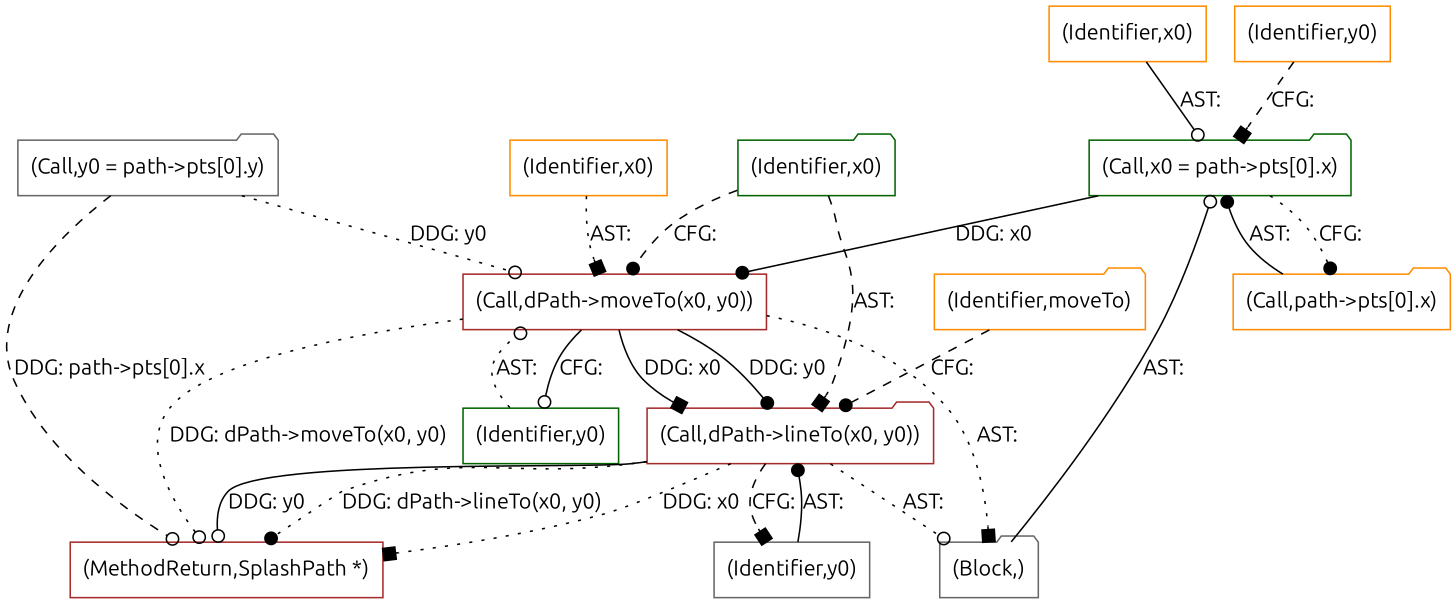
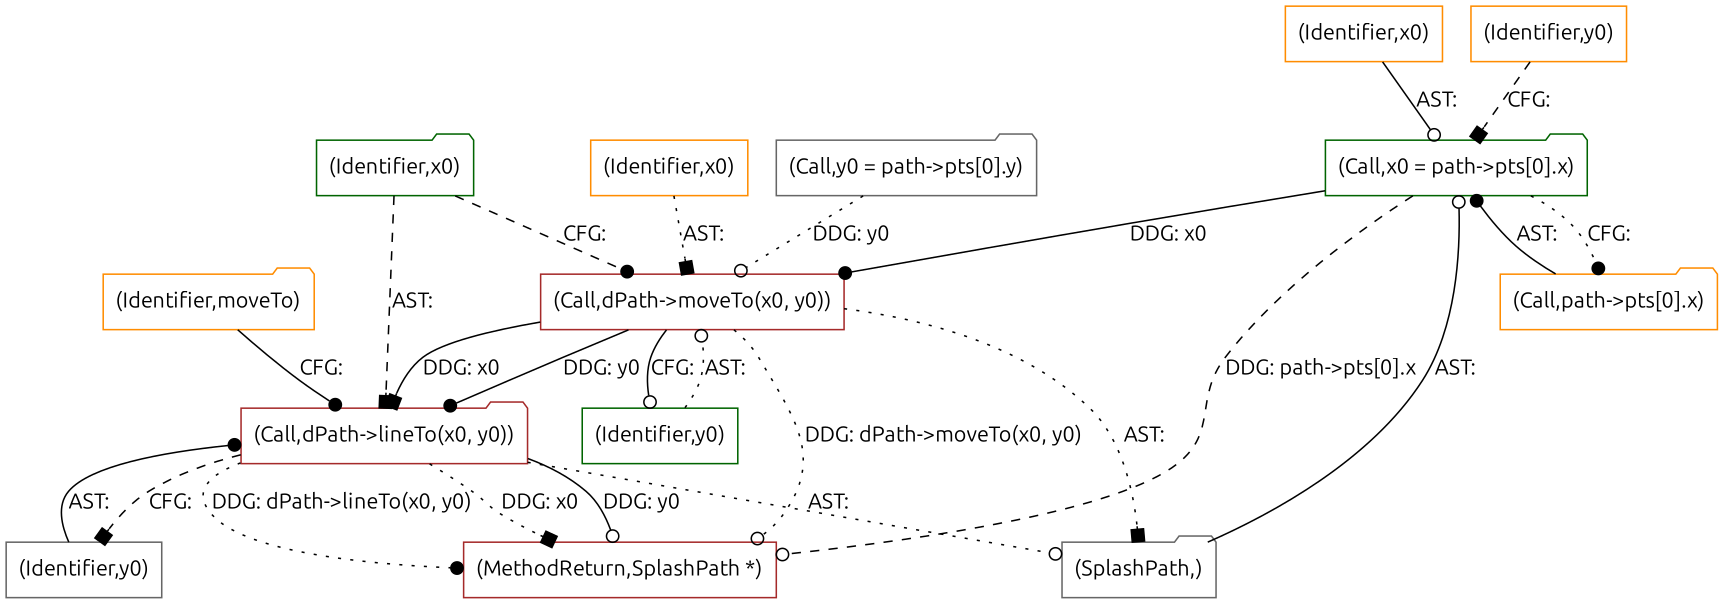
  digraph {
    fontname=Ubuntu
    node [color=darkorange fontname=Ubuntu shape=folder]
    edge [arrowhead=odot fontname=Ubuntu style=solid]
    n1 [color=darkgreen label="(Call,x0 = path->pts[0].x)"]
    n2 [color=brown label="(Call,dPath->moveTo(x0, y0))" shape=box]
    n3 [color=brown label="(MethodReturn,SplashPath *)" shape=box]
    n4 [label="(Call,path->pts[0].x)"]
-   n5 [color=gray40 label="(Block,)"]
+   n5 [color=gray40 label="(SplashPath,)"]
    n6 [color=brown label="(Call,dPath->lineTo(x0, y0))"]
    n7 [color=darkgreen label="(Identifier,y0)" shape=box]
    n8 [color=gray40 label="(Identifier,y0)" shape=box]
    n9 [label="(Identifier,moveTo)"]
    n10 [label="(Identifier,x0)" shape=box]
    n11 [label="(Identifier,x0)" shape=box]
    n12 [label="(Identifier,y0)" shape=box]
    n13 [color=darkgreen label="(Identifier,x0)"]
    n14 [color=gray40 label="(Call,y0 = path->pts[0].y)"]
    n1 -> n2 [arrowhead=dot label="DDG: x0"]
-   n14 -> n3 [label="DDG: path->pts[0].x" style=dashed]
+   n1 -> n3 [label="DDG: path->pts[0].x" style=dashed]
    n1 -> n4 [arrowhead=dot label="CFG: " style=dotted]
    n2 -> n3 [label="DDG: dPath->moveTo(x0, y0)" style=dotted]
    n2 -> n5 [arrowhead=box label="AST: " style=dotted]
    n2 -> n6 [arrowhead=box label="DDG: x0"]
    n2 -> n6 [arrowhead=dot label="DDG: y0"]
    n2 -> n7 [label="CFG: "]
    n4 -> n1 [arrowhead=dot label="AST: "]
    n5 -> n1 [label="AST: "]
    n6 -> n3 [label="DDG: y0"]
    n6 -> n3 [arrowhead=dot label="DDG: dPath->lineTo(x0, y0)" style=dotted]
    n6 -> n3 [arrowhead=box label="DDG: x0" style=dotted]
    n6 -> n5 [label="AST: " style=dotted]
    n6 -> n8 [arrowhead=box label="CFG: " style=dashed]
    n7 -> n2 [label="AST: " style=dotted]
    n8 -> n6 [arrowhead=dot label="AST: "]
-   n9 -> n6 [arrowhead=dot label="CFG: " style=dashed]
+   n9 -> n6 [arrowhead=dot label="CFG: "]
    n10 -> n2 [arrowhead=box label="AST: " style=dotted]
    n11 -> n1 [label="AST: "]
    n12 -> n1 [arrowhead=box label="CFG: " style=dashed]
    n13 -> n2 [arrowhead=dot label="CFG: " style=dashed]
    n13 -> n6 [arrowhead=box label="AST: " style=dashed]
    n14 -> n2 [label="DDG: y0" style=dotted]
  }
